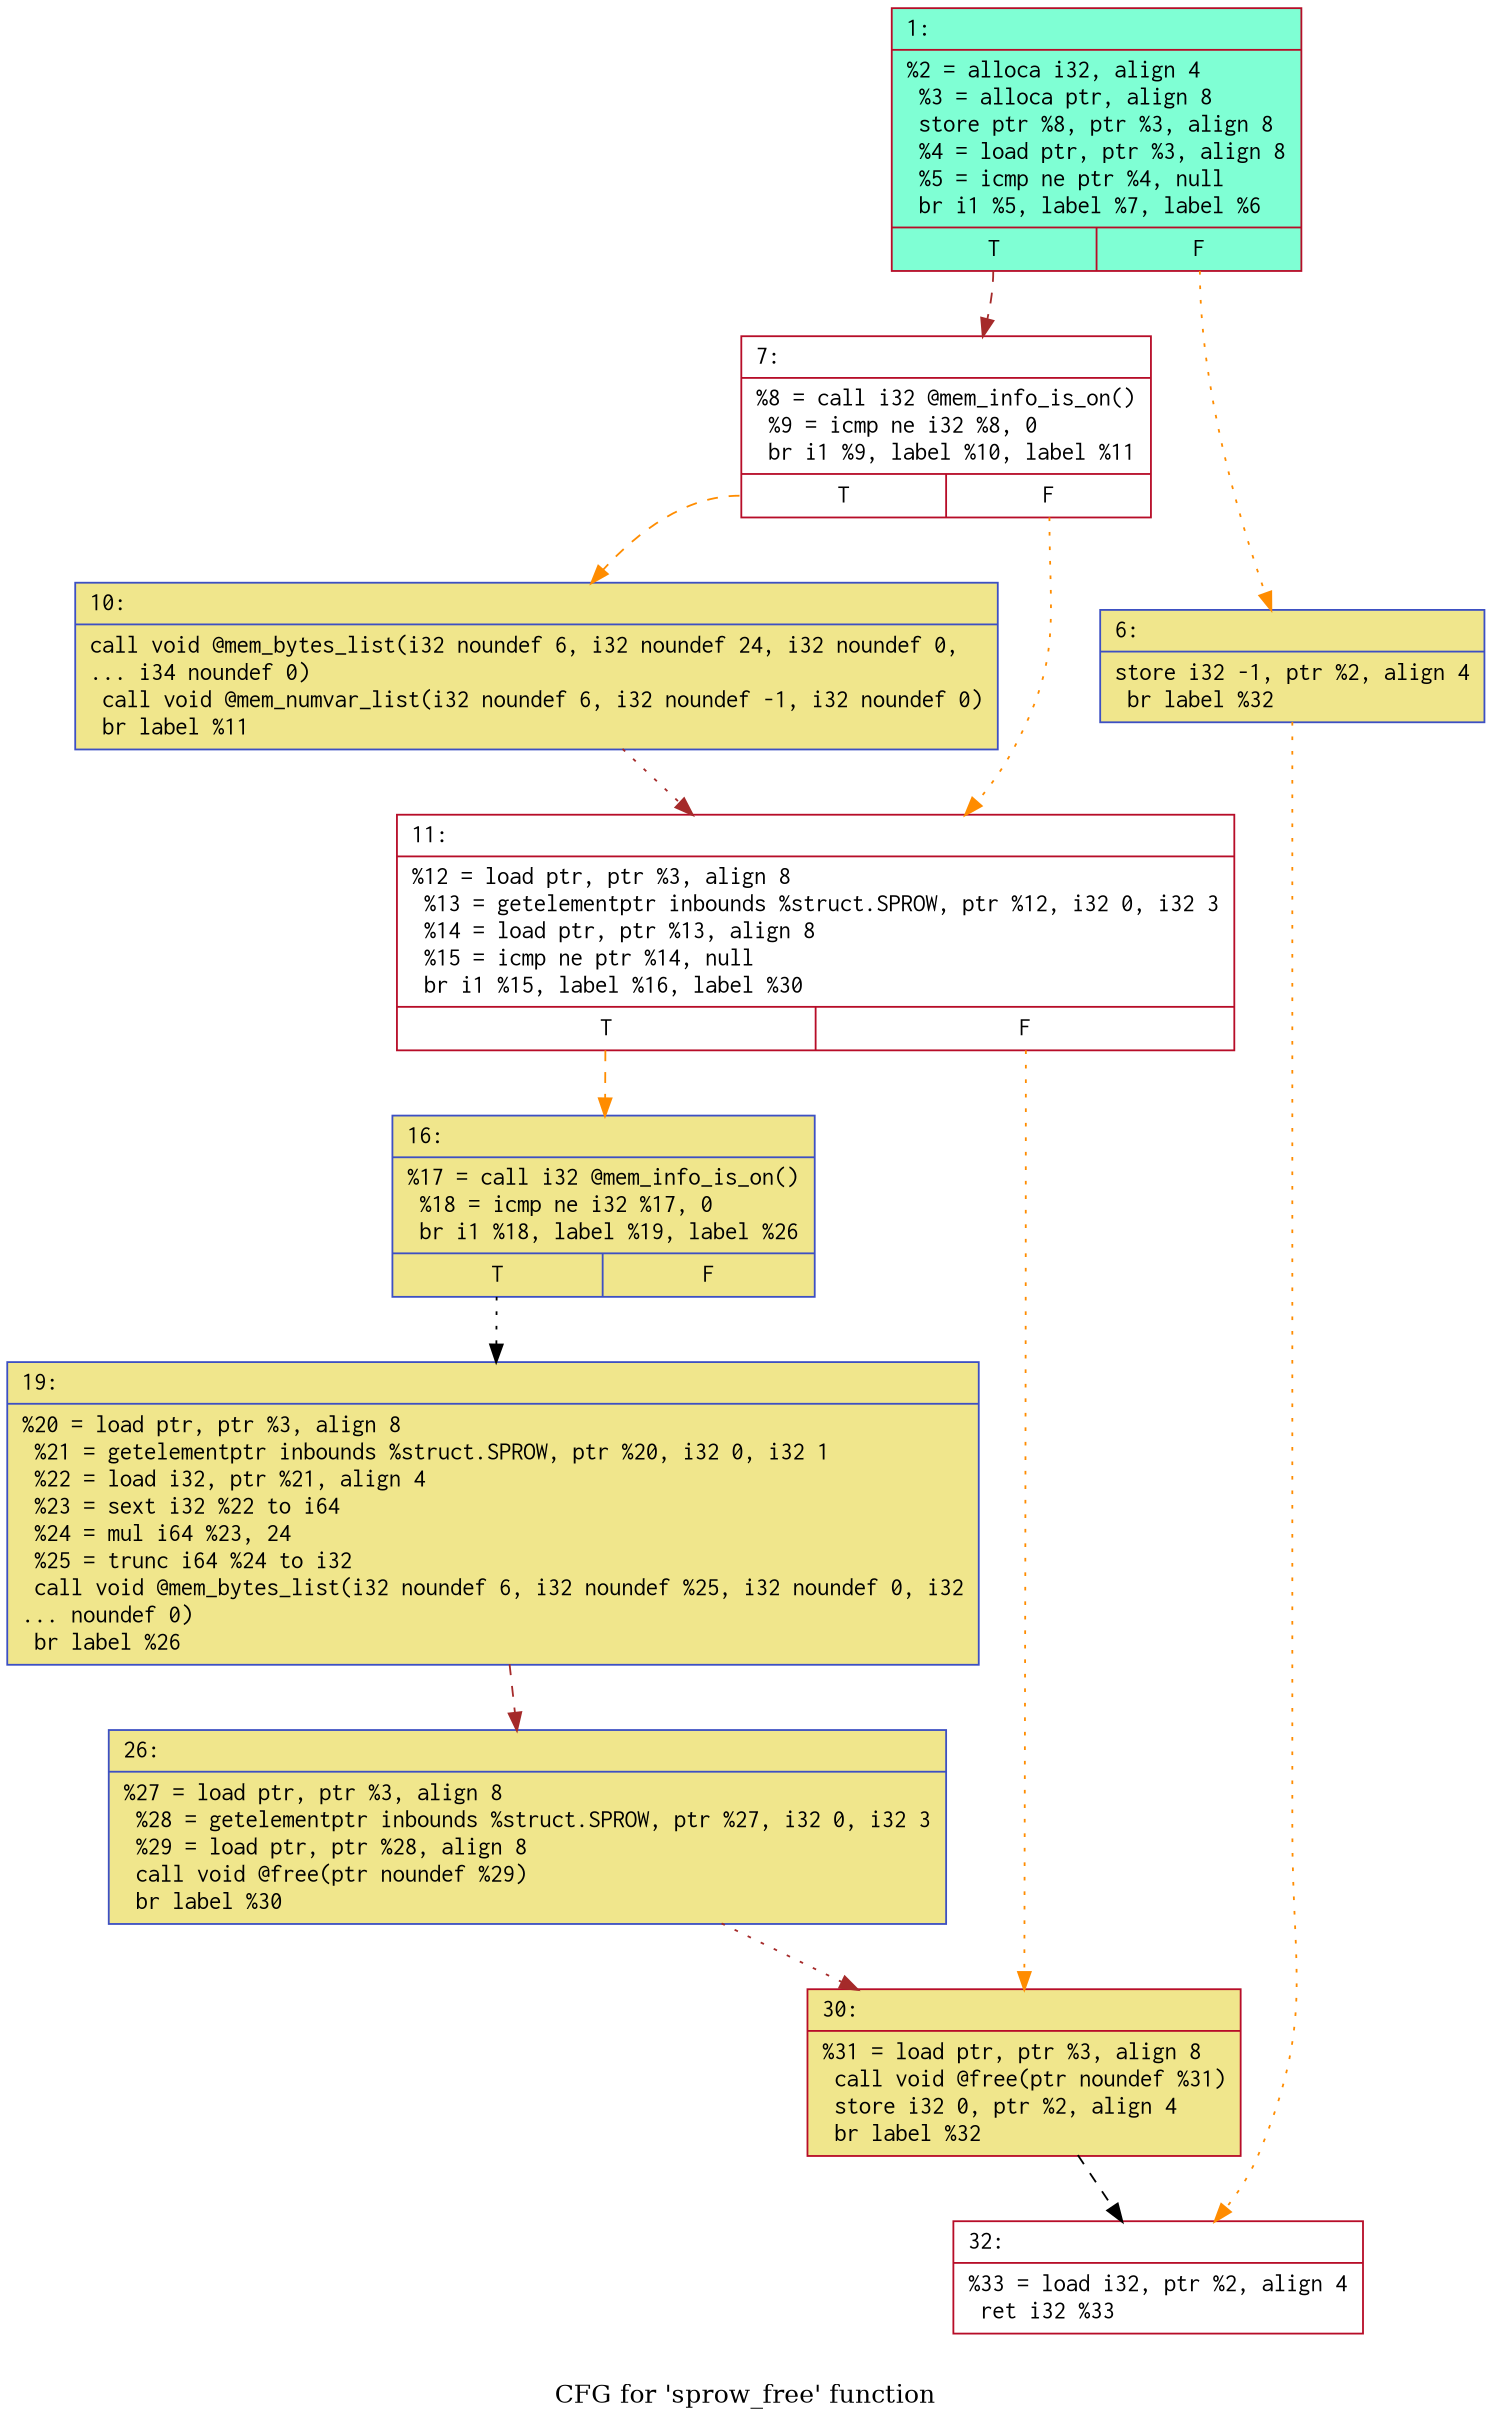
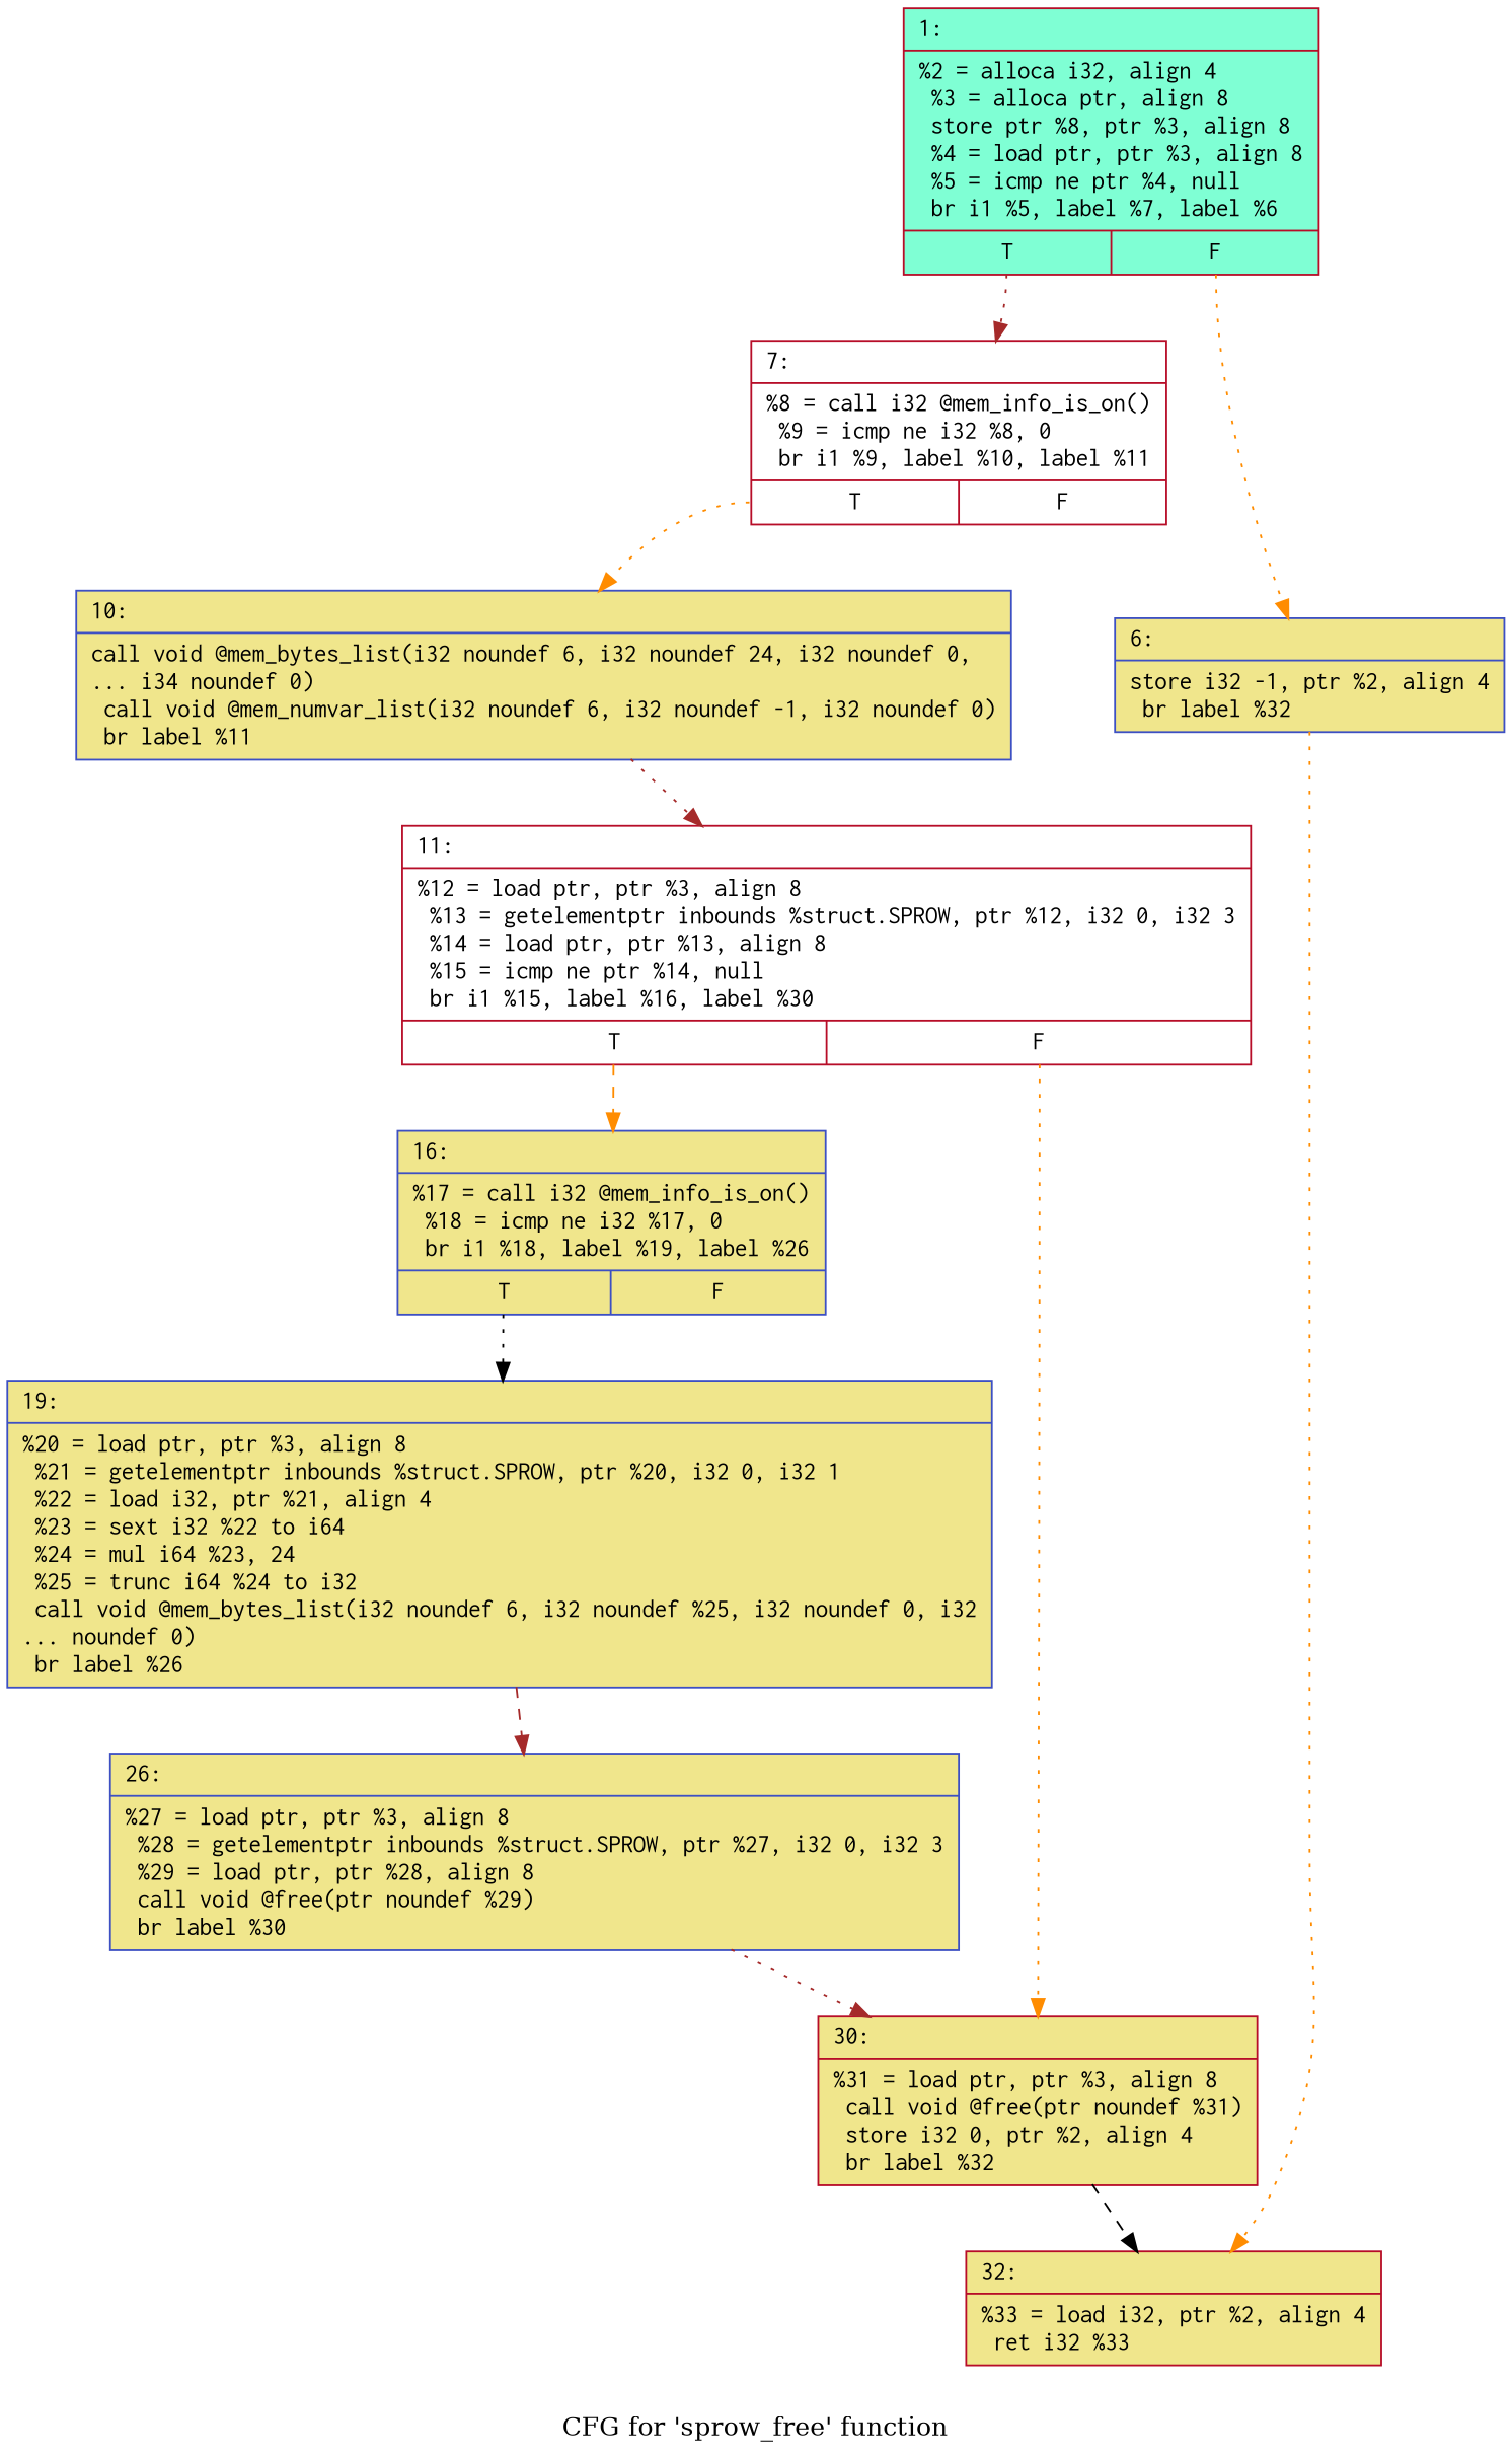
  digraph {
    label="CFG for 'sprow_free' function"
    node [color="#b70d28ff" fillcolor=khaki fontname=Courier shape=record style=filled]
    edge [color=darkorange style=dotted]
    n1 [fillcolor=aquamarine label="{1:\l|  %2 = alloca i32, align 4\l  %3 = alloca ptr, align 8\l  store ptr %8, ptr %3, align 8\l  %4 = load ptr, ptr %3, align 8\l  %5 = icmp ne ptr %4, null\l  br i1 %5, label %7, label %6\l|{<s0>T|<s1>F}}"]
    n2 [fillcolor=white label="{7:\l|  %8 = call i32 @mem_info_is_on()\l  %9 = icmp ne i32 %8, 0\l  br i1 %9, label %10, label %11\l|{<s0>T|<s1>F}}"]
    n3 [color="#3d50c3ff" label="{6:\l|  store i32 -1, ptr %2, align 4\l  br label %32\l}"]
    n4 [color="#3d50c3ff" label="{10:\l|  call void @mem_bytes_list(i32 noundef 6, i32 noundef 24, i32 noundef 0,\l... i34 noundef 0)\l  call void @mem_numvar_list(i32 noundef 6, i32 noundef -1, i32 noundef 0)\l  br label %11\l}"]
    n5 [fillcolor=white label="{11:\l|  %12 = load ptr, ptr %3, align 8\l  %13 = getelementptr inbounds %struct.SPROW, ptr %12, i32 0, i32 3\l  %14 = load ptr, ptr %13, align 8\l  %15 = icmp ne ptr %14, null\l  br i1 %15, label %16, label %30\l|{<s0>T|<s1>F}}"]
-   n6 [fillcolor=white label="{32:\l|  %33 = load i32, ptr %2, align 4\l  ret i32 %33\l}"]
+   n6 [label="{32:\l|  %33 = load i32, ptr %2, align 4\l  ret i32 %33\l}"]
    n7 [color="#3d50c3ff" label="{16:\l|  %17 = call i32 @mem_info_is_on()\l  %18 = icmp ne i32 %17, 0\l  br i1 %18, label %19, label %26\l|{<s0>T|<s1>F}}"]
    n8 [label="{30:\l|  %31 = load ptr, ptr %3, align 8\l  call void @free(ptr noundef %31)\l  store i32 0, ptr %2, align 4\l  br label %32\l}"]
    n9 [color="#3d50c3ff" label="{19:\l|  %20 = load ptr, ptr %3, align 8\l  %21 = getelementptr inbounds %struct.SPROW, ptr %20, i32 0, i32 1\l  %22 = load i32, ptr %21, align 4\l  %23 = sext i32 %22 to i64\l  %24 = mul i64 %23, 24\l  %25 = trunc i64 %24 to i32\l  call void @mem_bytes_list(i32 noundef 6, i32 noundef %25, i32 noundef 0, i32\l... noundef 0)\l  br label %26\l}"]
    n10 [color="#3d50c3ff" label="{26:\l|  %27 = load ptr, ptr %3, align 8\l  %28 = getelementptr inbounds %struct.SPROW, ptr %27, i32 0, i32 3\l  %29 = load ptr, ptr %28, align 8\l  call void @free(ptr noundef %29)\l  br label %30\l}"]
-   n1 -> n2 [color=brown style=dashed tailport=s0]
+   n1 -> n2 [color=brown tailport=s0]
    n1 -> n3 [tailport=s1]
-   n2 -> n4 [style=dashed tailport=s0]
-   n2 -> n5 [tailport=s1]
+   n2 -> n4 [tailport=s0]
    n3 -> n6
    n4 -> n5 [color=brown]
    n5 -> n7 [style=dashed tailport=s0]
    n5 -> n8 [tailport=s1]
    n7 -> n9 [color=black tailport=s0]
    n8 -> n6 [color=black style=dashed]
    n9 -> n10 [color=brown style=dashed]
    n10 -> n8 [color=brown]
  }
